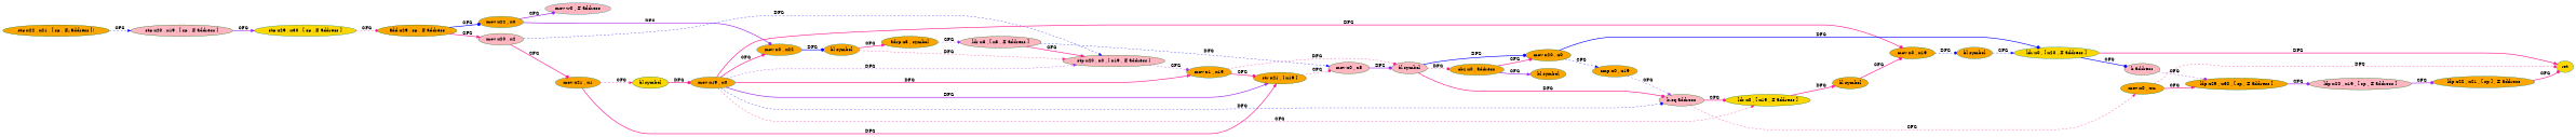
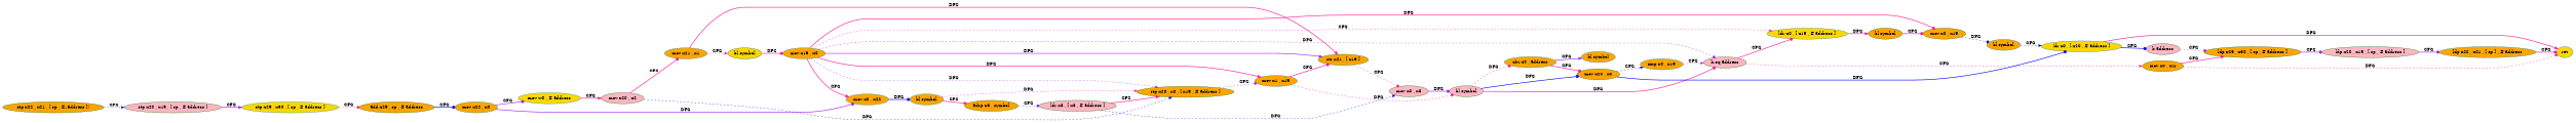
  digraph {
    rankdir=LR
    node [color=darkgreen fillcolor=orange style=filled]
    edge [arrowhead=dot color=deeppink style=bold]
    n1 [label="stp x22 , x21 , [ sp , #- address ]!"]
    n2 [fillcolor=lightpink label="stp x20 , x19 , [ sp , # address ]"]
    n3 [color=teal fillcolor=gold label="stp x29 , x30 , [ sp , # address ]"]
    n4 [label="add x29 , sp , # address"]
    n5 [color=teal label="mov x22 , x0"]
-   n6 [color=teal fillcolor=lightpink label="mov w0 , # address"]
+   n6 [color=teal fillcolor=gold label="mov w0 , # address"]
    n7 [color=teal label="mov x0 , x22"]
    n8 [fillcolor=lightpink label="mov x20 , x2"]
    n9 [color=teal label="bl symbol"]
    n10 [color=teal label="mov x21 , x1"]
-   n11 [fillcolor=lightpink label="stp x20 , x0 , [ x19 , # address ]"]
+   n11 [label="stp x20 , x0 , [ x19 , # address ]"]
    n12 [fillcolor=gold label="bl symbol"]
    n13 [label="str x21 , [ x19 ]"]
    n14 [color=teal label="mov x1 , x19"]
    n15 [color=teal label="mov x19 , x0"]
    n16 [fillcolor=lightpink label="mov x0 , x8"]
    n17 [fillcolor=lightpink label="b.eq address"]
-   n18 [fillcolor=gold label="ldr x0 , [ x19 , # address ]"]
+   n18 [color=teal fillcolor=gold label="ldr x0 , [ x19 , # address ]"]
    n19 [label="mov x0 , x19"]
    n20 [fillcolor=lightpink label="bl symbol"]
    n21 [label="mov x0 , xzr"]
    n22 [label="bl symbol"]
    n23 [color=teal label="bl symbol"]
    n24 [label="adrp x8 , symbol"]
    n25 [fillcolor=lightpink label="ldr x8 , [ x8 , # address ]"]
    n26 [color=teal label="cbz x0 , address"]
    n27 [label="mov x20 , x0"]
    n28 [color=teal label="bl symbol"]
    n29 [color=teal label="cmp x0 , x19"]
    n30 [color=teal fillcolor=gold label="ldr x0 , [ x20 , # address ]"]
    n31 [color=teal fillcolor=gold label=ret]
    n32 [fillcolor=lightpink label="b address"]
    n33 [label="ldp x29 , x30 , [ sp , # address ]"]
    n34 [fillcolor=lightpink label="ldp x20 , x19 , [ sp , # address ]"]
    n35 [color=teal label="ldp x22 , x21 , [ sp ] , # address"]
    n1 -> n2 [arrowhead=normal color=blue label=CFG style=dashed]
    n2 -> n3 [arrowhead=normal color=purple label=CFG]
    n3 -> n4 [label=CFG style=dashed]
    n4 -> n5 [color=blue label=CFG]
    n5 -> n6 [color=purple label=CFG]
    n5 -> n7 [color=purple label=DFG]
-   n4 -> n8 [arrowhead=normal label=CFG]
+   n6 -> n8 [arrowhead=normal label=CFG]
    n7 -> n9 [color=blue label=DFG]
    n8 -> n10 [label=CFG]
    n8 -> n11 [arrowhead=normal color=blue label=DFG style=dashed]
    n9 -> n11 [arrowhead=normal label=DFG style=dashed]
    n9 -> n24 [arrowhead=normal label=CFG]
    n10 -> n12 [arrowhead=normal label=CFG style=dashed]
    n10 -> n13 [arrowhead=normal label=DFG]
    n11 -> n14 [color=purple label=CFG style=dashed]
    n12 -> n15 [label=DFG]
    n13 -> n16 [label=CFG style=dashed]
    n14 -> n13 [label=CFG]
    n14 -> n20 [label=DFG style=dashed]
    n15 -> n7 [arrowhead=normal label=CFG]
    n15 -> n11 [arrowhead=normal color=purple label=DFG style=dashed]
    n15 -> n13 [arrowhead=normal color=purple label=DFG]
    n15 -> n14 [arrowhead=normal label=DFG]
-   n15 -> n17 [color=blue label=DFG style=dashed]
+   n15 -> n17 [color=purple label=DFG style=dashed]
    n15 -> n18 [arrowhead=normal label=CFG style=dashed]
    n15 -> n19 [label=DFG]
    n16 -> n20 [color=purple label=DFG]
    n17 -> n18 [label=CFG]
    n17 -> n21 [arrowhead=normal label=CFG style=dashed]
    n18 -> n22 [arrowhead=normal label=DFG]
    n19 -> n23 [color=blue label=DFG style=dashed]
    n20 -> n17 [label=DFG]
    n20 -> n26 [label=DFG style=dashed]
    n20 -> n27 [color=blue label=DFG]
    n21 -> n31 [label=DFG style=dashed]
    n21 -> n33 [arrowhead=normal label=CFG]
    n22 -> n19 [label=CFG]
    n23 -> n30 [arrowhead=normal color=blue label=CFG style=dashed]
    n24 -> n25 [color=purple label=CFG style=dashed]
    n25 -> n11 [arrowhead=normal label=CFG]
    n25 -> n16 [arrowhead=normal color=blue label=DFG style=dashed]
    n26 -> n27 [label=CFG]
    n26 -> n28 [arrowhead=normal color=purple label=CFG]
    n27 -> n29 [arrowhead=normal color=blue label=CFG style=dashed]
    n27 -> n30 [color=blue label=DFG]
    n29 -> n17 [arrowhead=normal color=purple label=CFG style=dashed]
    n30 -> n31 [arrowhead=normal label=DFG]
    n30 -> n32 [color=blue label=CFG]
    n32 -> n33 [color=purple label=CFG style=dashed]
    n33 -> n34 [color=purple label=CFG]
    n34 -> n35 [color=purple label=CFG]
    n35 -> n31 [label=CFG]
  }
